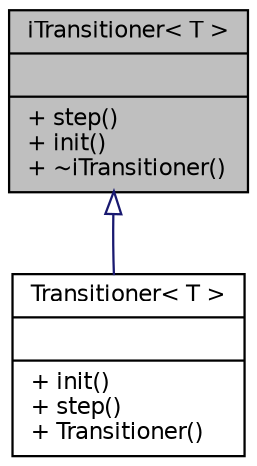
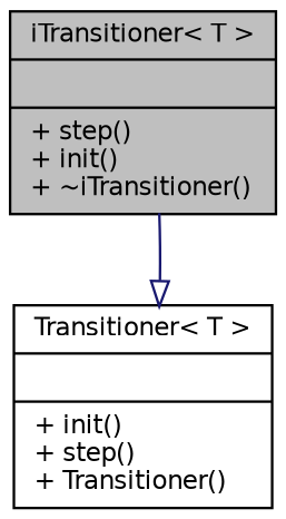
  digraph {
    fontname="DejaVu Sans"
    node [color=black fontname="DejaVu Sans" fontsize=10 shape=record]
    n1 [fillcolor=grey75 fontcolor=black height=0.2 label="{iTransitioner\< T \>\n||+ step()\l+ init()\l+ ~iTransitioner()\l}" style=filled width=0.4]
    n2 [height=0.2 label="{Transitioner\< T \>\n||+ init()\l+ step()\l+ Transitioner()\l}" width=0.4]
-   n1 -> n2 [arrowtail=onormal color=midnightblue dir=back fontname="DejaVu Sans" fontsize=10 labelfontname=Helvetica labelfontsize=10 style=solid]
+   n2 -> n1 [arrowtail=onormal color=midnightblue dir=back fontname="DejaVu Sans" fontsize=10 labelfontname=Helvetica labelfontsize=10 style=solid]
  }
